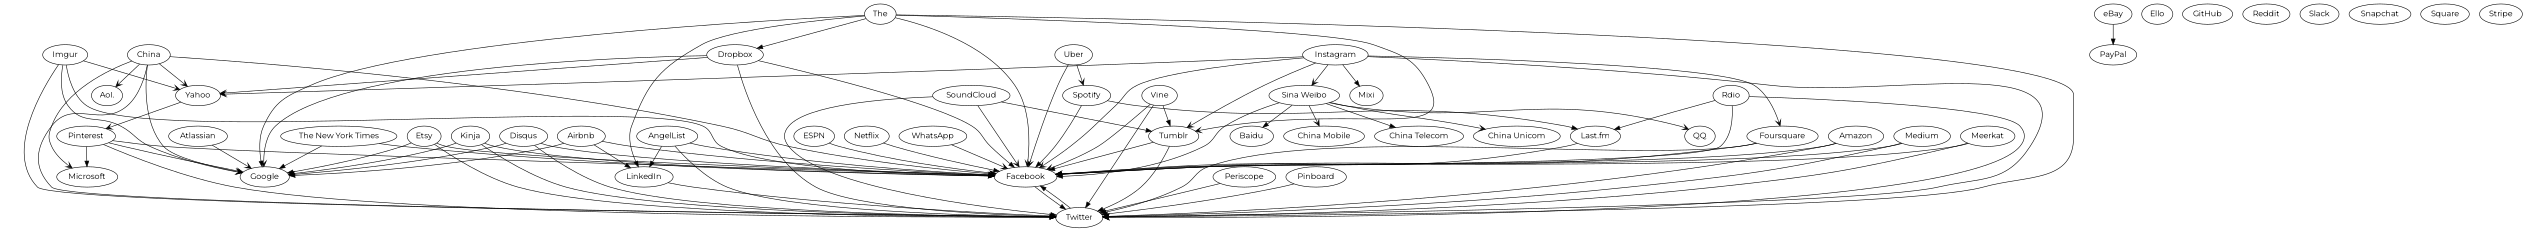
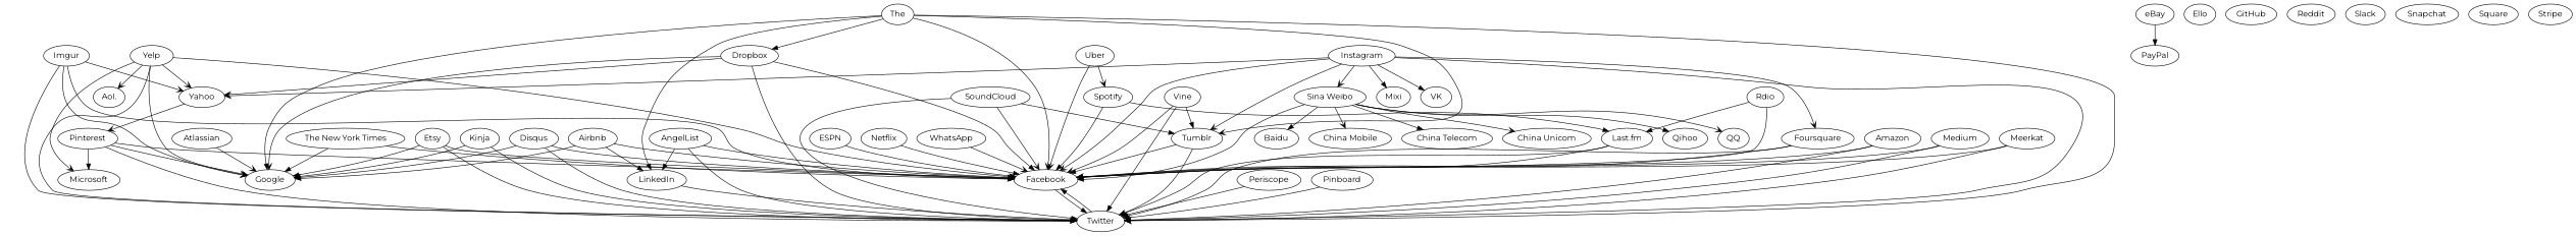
  digraph {
    fontname=Montserrat
    splines=true
    node [fontname=Montserrat]
    edge [arrowhead=normal fontname=Montserrat]
    Airbnb
    Facebook
    Google
    LinkedIn
    Twitter
    Amazon
    AngelList
    Atlassian
    Disqus
    Dropbox
    Yahoo
    Pinterest
    eBay
    PayPal
    Ello
    ESPN
    Etsy
    Foursquare
    GitHub
    Imgur
    Instagram
    Mixi
    "Sina Weibo"
    Tumblr
+   VK
    Baidu
    "China Mobile"
    "China Telecom"
    "China Unicom"
+   Qihoo
    QQ
    Kinja
    "Last.fm"
    Medium
    Meerkat
    Netflix
    Periscope
    Pinboard
    Microsoft
    Rdio
    Reddit
    Slack
    Snapchat
    SoundCloud
    Spotify
    Square
    Stripe
    "The New York Times"
    Uber
    n50 [label=The]
    Vine
    WhatsApp
-   Yelp [label=China]
+   Yelp
    "Aol."
    Airbnb -> Facebook [arrowhead=vee]
    Airbnb -> Google
    Airbnb -> LinkedIn
    Facebook -> Twitter
    LinkedIn -> Twitter
    Twitter -> Facebook
    Amazon -> Facebook
    Amazon -> Twitter [arrowhead=vee]
    AngelList -> Facebook
    AngelList -> LinkedIn
    AngelList -> Twitter
    Atlassian -> Google [arrowhead=vee]
    Disqus -> Facebook
    Disqus -> Google [arrowhead=vee]
    Disqus -> Twitter
    Dropbox -> Facebook
    Dropbox -> Google [arrowhead=vee]
    Dropbox -> Twitter [arrowhead=vee]
    Dropbox -> Yahoo [arrowhead=vee]
    Yahoo -> Pinterest [arrowhead=vee]
    Pinterest -> Facebook [arrowhead=vee]
    Pinterest -> Google [arrowhead=vee]
    Pinterest -> Twitter
    Pinterest -> Microsoft
    eBay -> PayPal
    ESPN -> Facebook
    Etsy -> Facebook
    Etsy -> Google
    Etsy -> Twitter
    Foursquare -> Facebook
    Foursquare -> Twitter
    Imgur -> Facebook
    Imgur -> Google [arrowhead=vee]
    Imgur -> Twitter
    Imgur -> Yahoo [arrowhead=vee]
    Instagram -> Facebook [arrowhead=vee]
    Instagram -> Twitter
    Instagram -> Yahoo [arrowhead=vee]
    Instagram -> Foursquare [arrowhead=vee]
    Instagram -> Mixi
    Instagram -> "Sina Weibo" [arrowhead=vee]
    Instagram -> Tumblr [arrowhead=vee]
+   Instagram -> VK
    "Sina Weibo" -> Facebook
    "Sina Weibo" -> Baidu
    "Sina Weibo" -> "China Mobile" [arrowhead=vee]
    "Sina Weibo" -> "China Telecom"
    "Sina Weibo" -> "China Unicom" [arrowhead=vee]
+   "Sina Weibo" -> Qihoo
    "Sina Weibo" -> QQ [arrowhead=vee]
    Tumblr -> Facebook
    Tumblr -> Twitter
-   Kinja -> Facebook
    Kinja -> Google
    Kinja -> Twitter
    "Last.fm" -> Facebook [arrowhead=vee]
    Medium -> Facebook
    Medium -> Twitter
    Meerkat -> Facebook
    Meerkat -> Twitter [arrowhead=vee]
    Netflix -> Facebook
    Periscope -> Twitter
    Pinboard -> Twitter
    Rdio -> Facebook [arrowhead=vee]
-   Rdio -> Twitter [arrowhead=vee]
+   "Last.fm" -> Twitter [arrowhead=vee]
    Rdio -> "Last.fm"
    SoundCloud -> Facebook [arrowhead=vee]
    SoundCloud -> Twitter
    SoundCloud -> Tumblr
    Spotify -> Facebook
    Spotify -> "Last.fm"
    "The New York Times" -> Facebook
    "The New York Times" -> Google
    Uber -> Facebook [arrowhead=vee]
    Uber -> Spotify [arrowhead=vee]
    n50 -> Facebook [arrowhead=vee]
    n50 -> Google
    n50 -> LinkedIn
    n50 -> Twitter [arrowhead=vee]
    n50 -> Dropbox
    n50 -> Tumblr [arrowhead=vee]
    Vine -> Facebook [arrowhead=vee]
    Vine -> Twitter
    Vine -> Tumblr
    WhatsApp -> Facebook [arrowhead=vee]
    Yelp -> Facebook [arrowhead=vee]
    Yelp -> Google [arrowhead=vee]
    Yelp -> Twitter
    Yelp -> Yahoo [arrowhead=vee]
    Yelp -> Microsoft [arrowhead=vee]
    Yelp -> "Aol." [arrowhead=vee]
  }
